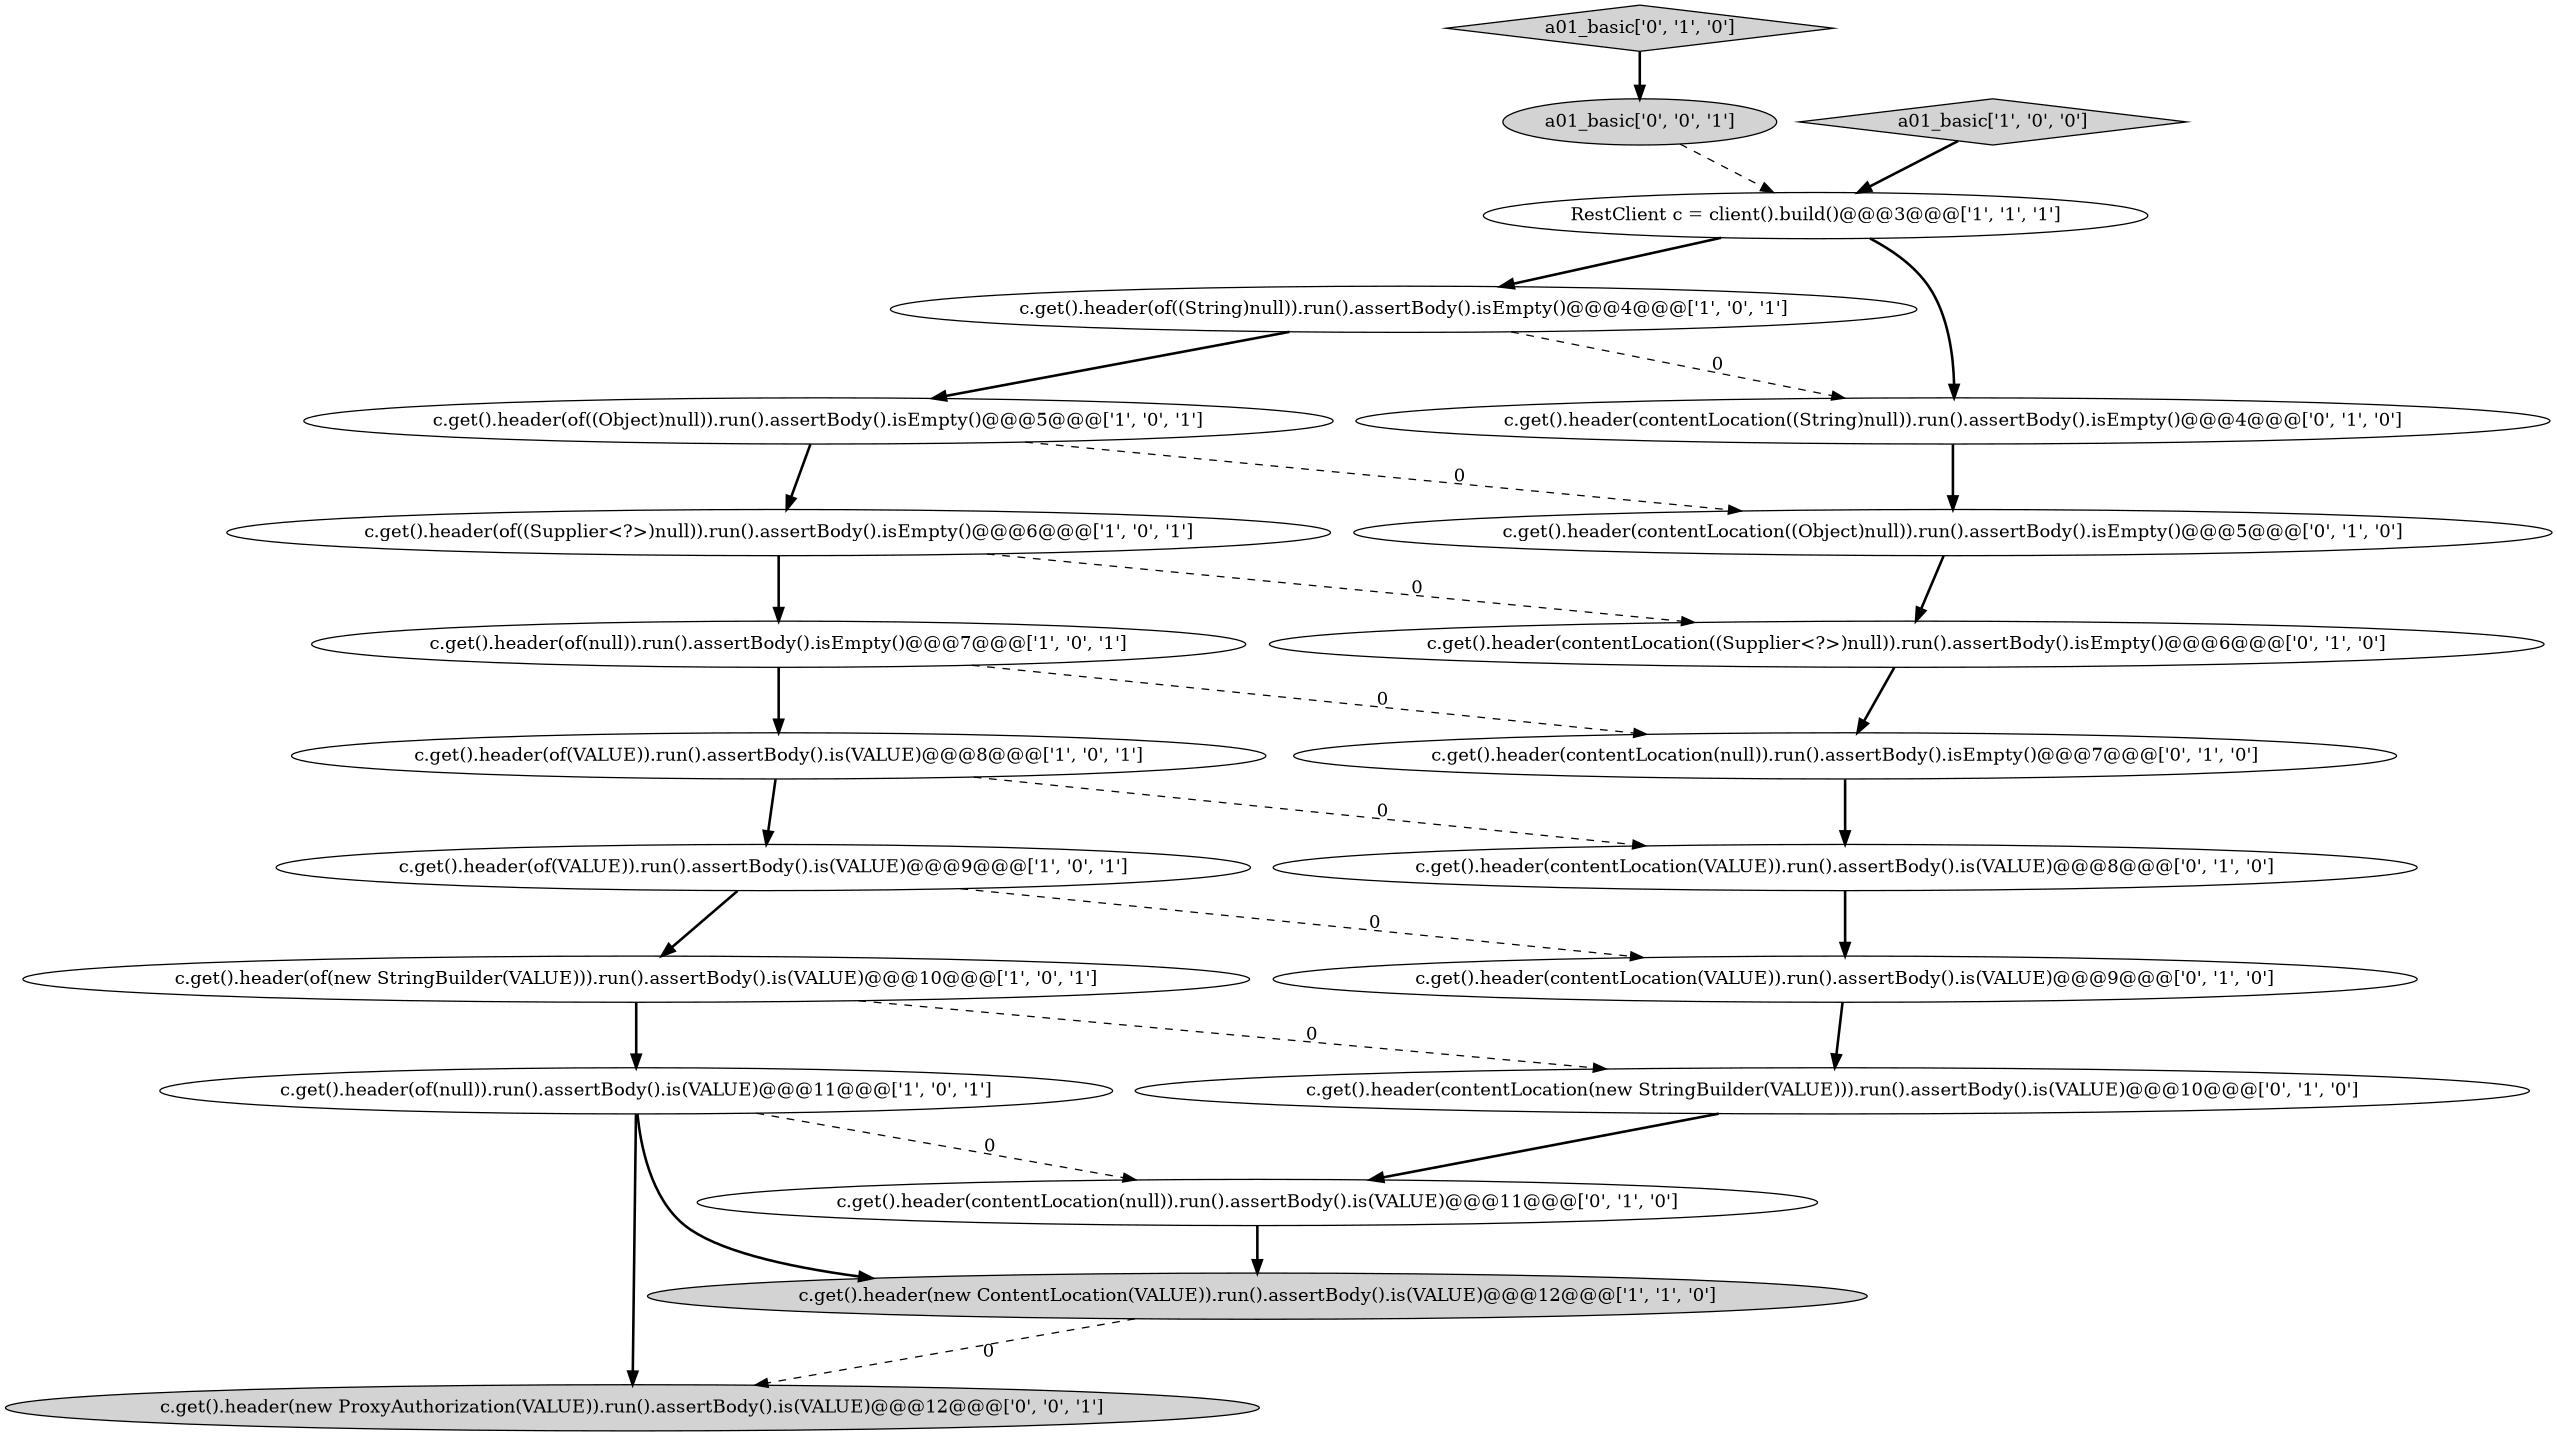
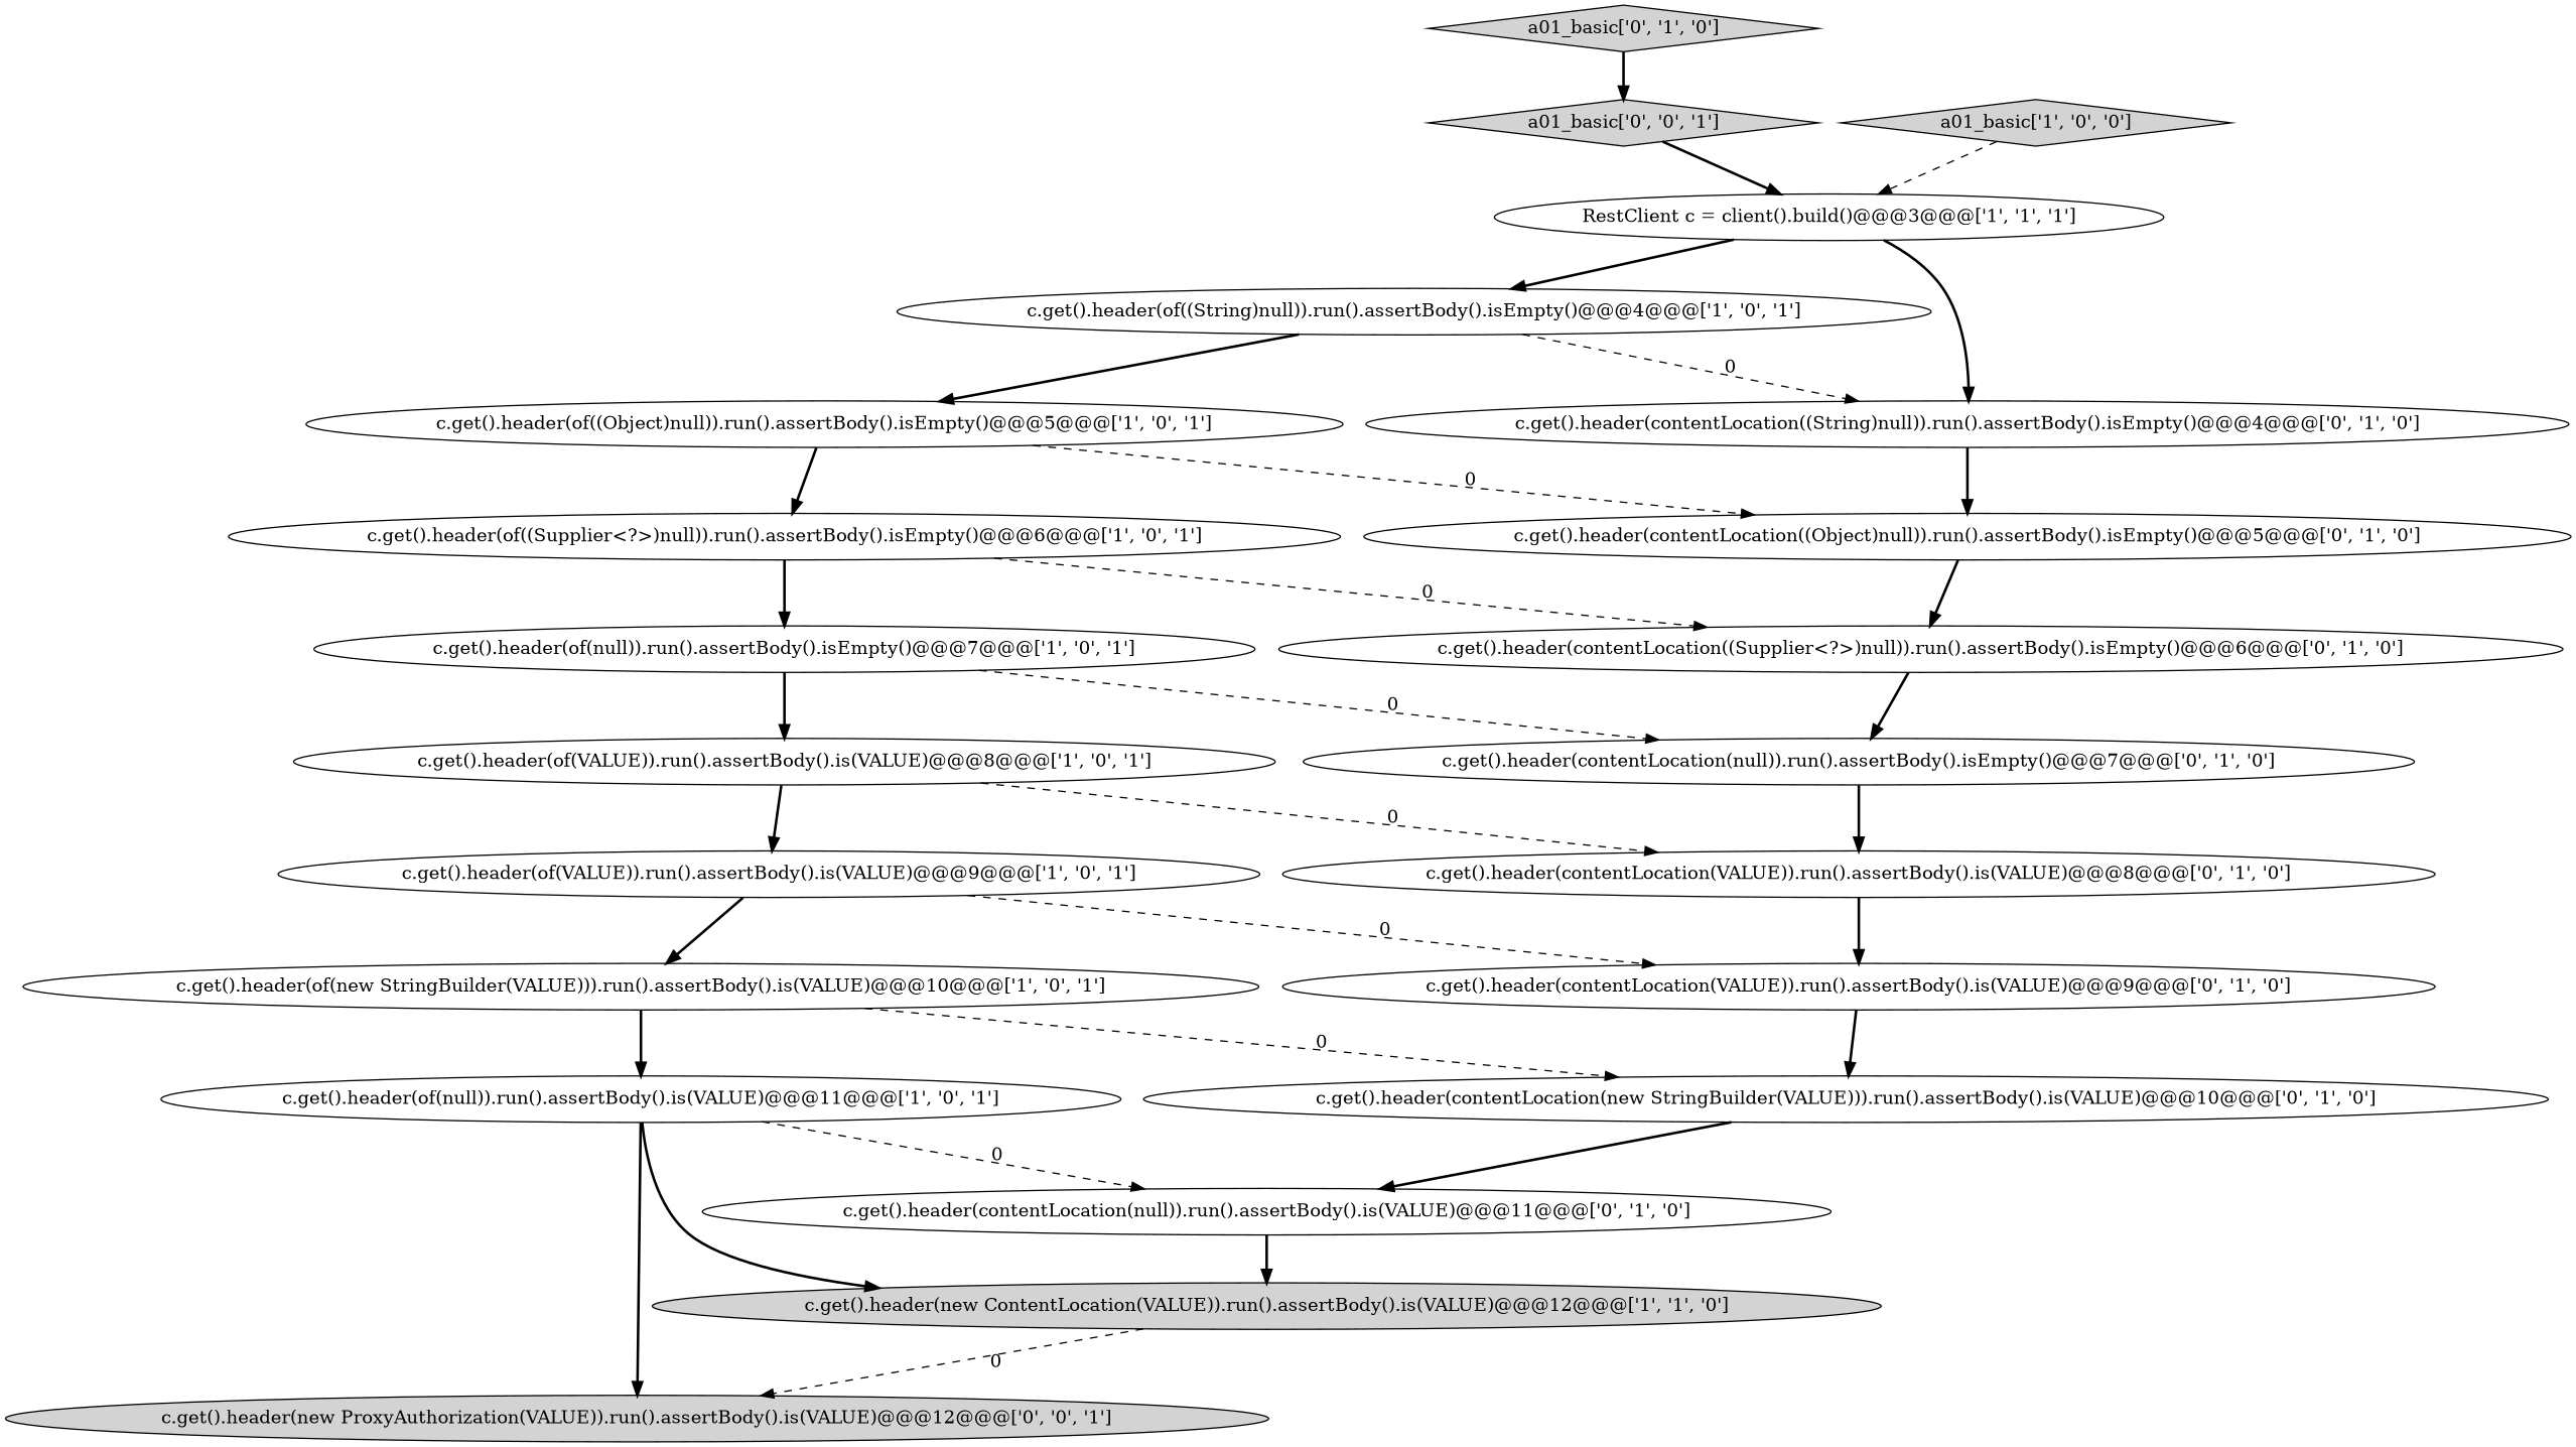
  digraph {
    fontname="DejaVu Serif"
    node [fillcolor=white fontname="DejaVu Serif" shape=ellipse style=filled]
    edge [fontname="DejaVu Serif" style=bold]
    n1 [label="RestClient c = client().build()@@@3@@@['1', '1', '1']"]
    n2 [label="c.get().header(of((String)null)).run().assertBody().isEmpty()@@@4@@@['1', '0', '1']"]
    n3 [label="c.get().header(contentLocation((String)null)).run().assertBody().isEmpty()@@@4@@@['0', '1', '0']"]
    n4 [label="c.get().header(of((Object)null)).run().assertBody().isEmpty()@@@5@@@['1', '0', '1']"]
    n5 [label="c.get().header(contentLocation((Object)null)).run().assertBody().isEmpty()@@@5@@@['0', '1', '0']"]
    n6 [label="c.get().header(of((Supplier<?>)null)).run().assertBody().isEmpty()@@@6@@@['1', '0', '1']"]
    n7 [label="c.get().header(of(null)).run().assertBody().is(VALUE)@@@11@@@['1', '0', '1']"]
    n8 [fillcolor=lightgray label="c.get().header(new ProxyAuthorization(VALUE)).run().assertBody().is(VALUE)@@@12@@@['0', '0', '1']"]
    n9 [label="c.get().header(contentLocation(null)).run().assertBody().is(VALUE)@@@11@@@['0', '1', '0']"]
    n10 [fillcolor=lightgray label="c.get().header(new ContentLocation(VALUE)).run().assertBody().is(VALUE)@@@12@@@['1', '1', '0']"]
    n11 [label="c.get().header(contentLocation((Supplier<?>)null)).run().assertBody().isEmpty()@@@6@@@['0', '1', '0']"]
    n12 [label="c.get().header(contentLocation(null)).run().assertBody().isEmpty()@@@7@@@['0', '1', '0']"]
    n13 [label="c.get().header(of(new StringBuilder(VALUE))).run().assertBody().is(VALUE)@@@10@@@['1', '0', '1']"]
    n14 [label="c.get().header(contentLocation(new StringBuilder(VALUE))).run().assertBody().is(VALUE)@@@10@@@['0', '1', '0']"]
    n15 [label="c.get().header(of(VALUE)).run().assertBody().is(VALUE)@@@8@@@['1', '0', '1']"]
    n16 [label="c.get().header(contentLocation(VALUE)).run().assertBody().is(VALUE)@@@8@@@['0', '1', '0']"]
    n17 [label="c.get().header(of(VALUE)).run().assertBody().is(VALUE)@@@9@@@['1', '0', '1']"]
    n18 [label="c.get().header(contentLocation(VALUE)).run().assertBody().is(VALUE)@@@9@@@['0', '1', '0']"]
    n19 [label="c.get().header(of(null)).run().assertBody().isEmpty()@@@7@@@['1', '0', '1']"]
-   n20 [fillcolor=lightgray label="a01_basic['0', '0', '1']"]
+   n20 [fillcolor=lightgray label="a01_basic['0', '0', '1']" shape=diamond]
    n21 [fillcolor=lightgray label="a01_basic['0', '1', '0']" shape=diamond]
    n22 [fillcolor=lightgray label="a01_basic['1', '0', '0']" shape=diamond]
    n1 -> n2
    n1 -> n3
    n2 -> n3 [label=0 style=dashed]
    n2 -> n4
    n3 -> n5
    n4 -> n5 [label=0 style=dashed]
    n4 -> n6
    n5 -> n11
    n6 -> n11 [label=0 style=dashed]
    n6 -> n19
    n7 -> n8
    n7 -> n9 [label=0 style=dashed]
    n7 -> n10
    n9 -> n10
    n10 -> n8 [label=0 style=dashed]
    n11 -> n12
    n12 -> n16
    n13 -> n7
    n13 -> n14 [label=0 style=dashed]
    n14 -> n9
    n15 -> n16 [label=0 style=dashed]
    n15 -> n17
    n16 -> n18
    n17 -> n13
    n17 -> n18 [label=0 style=dashed]
    n18 -> n14
    n19 -> n12 [label=0 style=dashed]
    n19 -> n15
-   n20 -> n1 [style=dashed]
+   n20 -> n1
    n21 -> n20
-   n22 -> n1
+   n22 -> n1 [style=dashed]
  }
